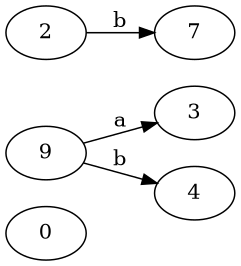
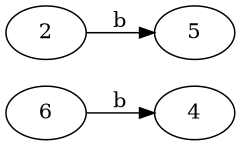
  strict digraph {
    rankdir=LR
-   0
-   6 [label=9]
-   3
+   6
    4
    2
-   7
-   6 -> 3 [label=a]
+   7 [label=5]
    6 -> 4 [label=b]
    2 -> 7 [label=b]
  }
